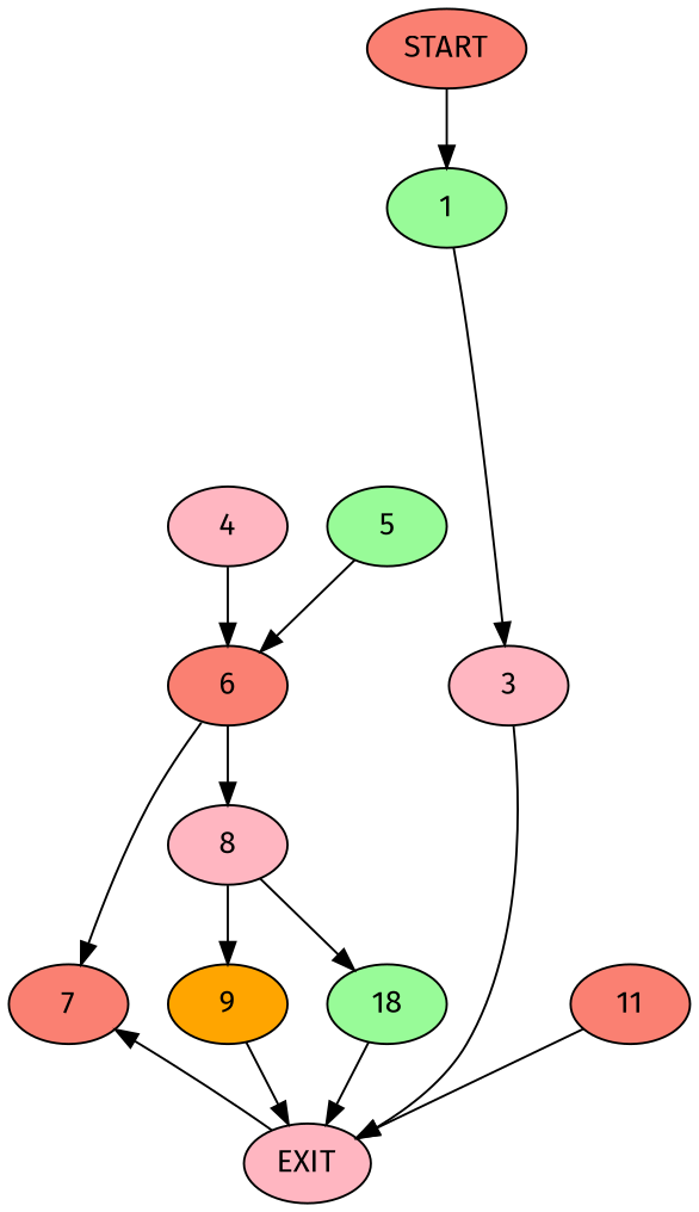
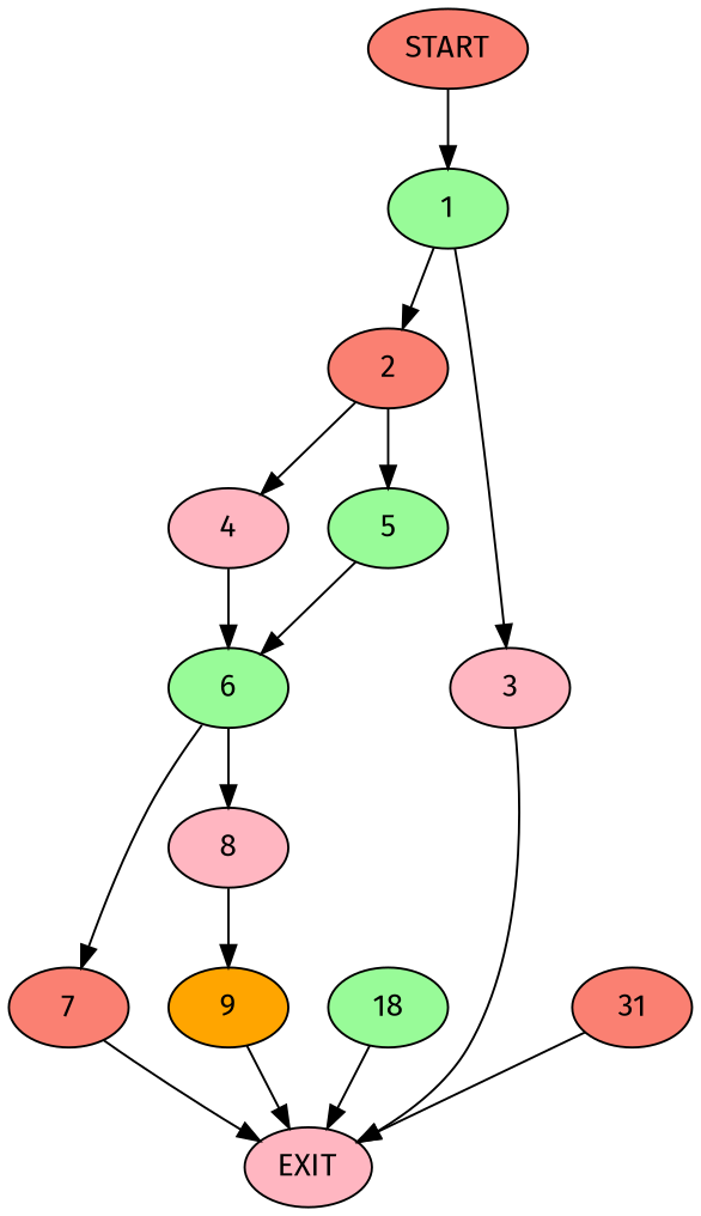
  digraph {
    fontname="Fira Sans"
    node [fillcolor=salmon fontname="Fira Sans" style=filled]
    edge [fontname="Fira Sans"]
    n1 [label=START]
    1 [fillcolor=palegreen]
+   2
    3 [fillcolor=lightpink]
    n5 [fillcolor=lightpink label=EXIT]
-   11
+   11 [label=31]
    4 [fillcolor=lightpink]
    5 [fillcolor=palegreen]
-   6
+   6 [fillcolor=palegreen]
    7
    8 [fillcolor=lightpink]
    9 [fillcolor=orange]
    n13 [fillcolor=palegreen label=18]
    n1 -> 1
+   1 -> 2
    1 -> 3
+   2 -> 4
+   2 -> 5
    3 -> n5
    11 -> n5
    4 -> 6
    5 -> 6
    6 -> 7
    6 -> 8
-   n5 -> 7
+   7 -> n5
    8 -> 9
-   8 -> n13
    9 -> n5
    n13 -> n5
  }
